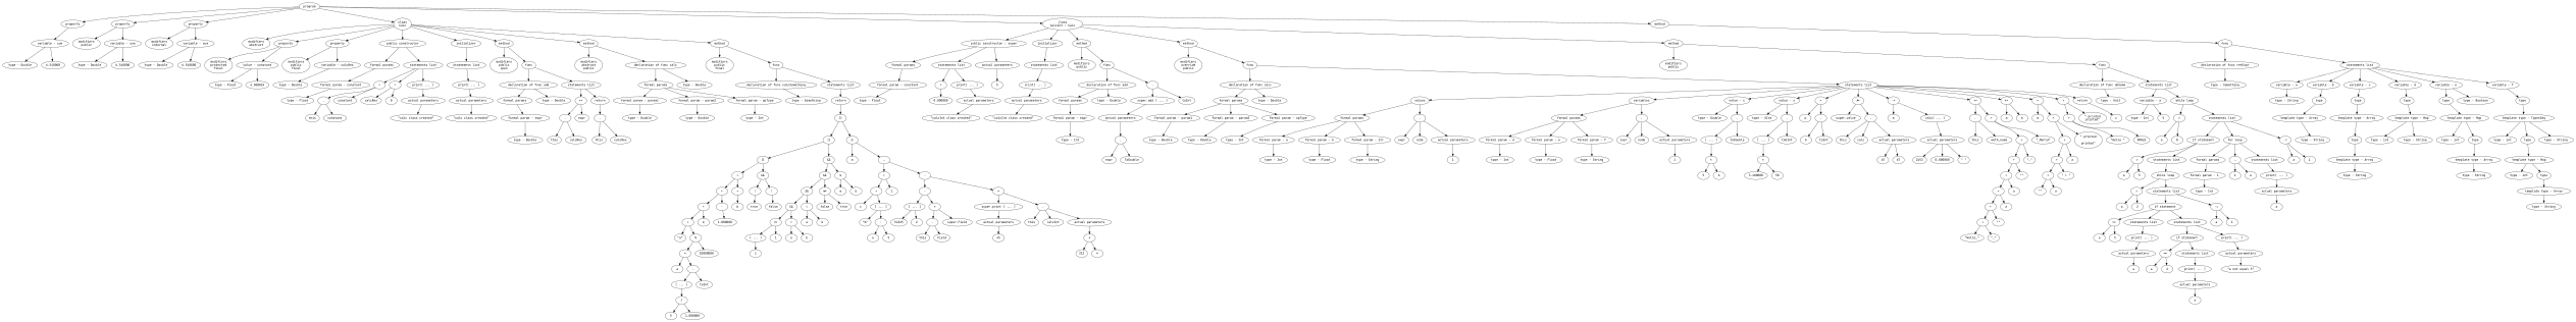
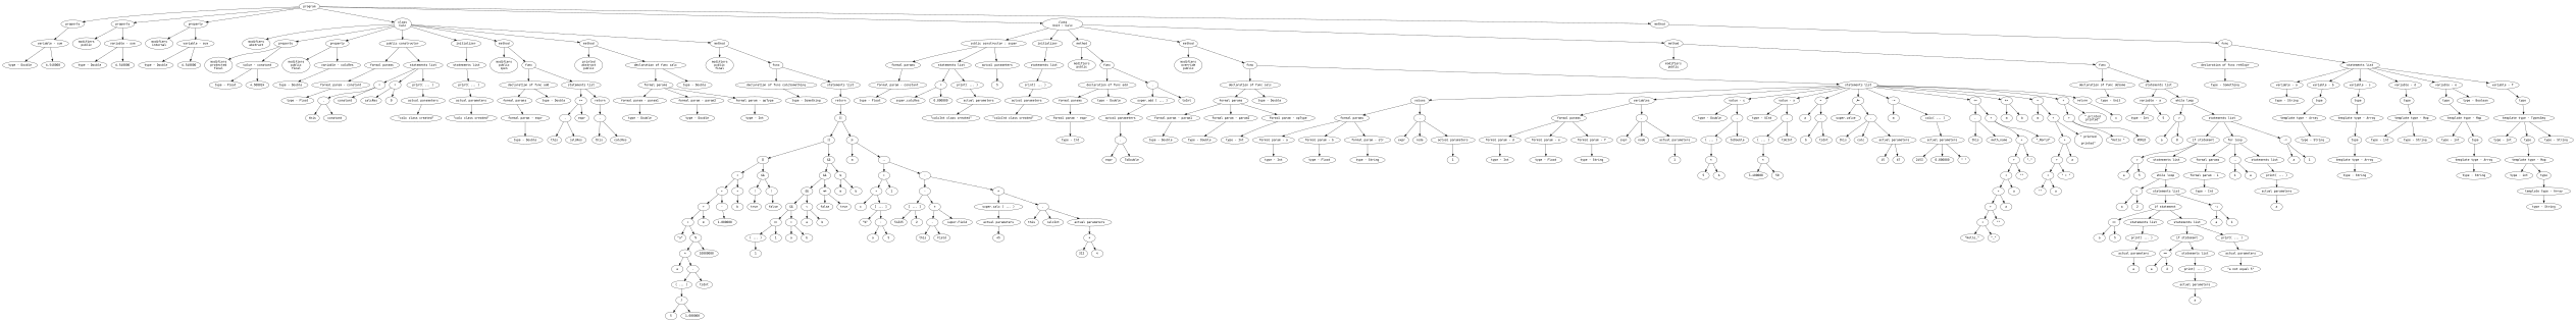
  digraph {
    fontname="JetBrains Mono"
    node [fontname="JetBrains Mono"]
    edge [fontname="JetBrains Mono"]
    n1 [label=program]
    n2 [label=property]
    n3 [label=property]
    n4 [label=property]
    n5 [label="class\nCalc"]
-   n6 [label="class\nCalcInt : Calc"]
+   n6 [label="class\nUnit : Calc"]
    n7 [label=method]
    n8 [label="variable - sum"]
    n9 [label="modifiers\npublic\n"]
    n10 [label="variable - sum"]
    n11 [label="modifiers\ninternal\n"]
    n12 [label="variable - sum"]
    n13 [label="modifiers\nabstract\n"]
    n14 [label=property]
    n15 [label=property]
    n16 [label="public constructor"]
    n17 [label=initializer]
    n18 [label=method]
    n19 [label=method]
    n20 [label=method]
    n21 [label="public constructor : super"]
    n22 [label=initializer]
    n23 [label=method]
    n24 [label=method]
    n25 [label=method]
    n26 [label=func]
    n27 [label="type - Double"]
    n28 [label=6.540000]
    n29 [label="type - Double"]
    n30 [label=6.540000]
    n31 [label="type - Double"]
    n32 [label=6.540000]
    n33 [label="modifiers\nprotected\nfinal"]
    n34 [label="value - constant"]
    n35 [label="modifiers\npublic\nfinal"]
    n36 [label="variable - calcRes"]
    n37 [label="formal params"]
    n38 [label="statements list"]
    n39 [label="statements list"]
    n40 [label="modifiers\npublic\nopen"]
    n41 [label=func]
-   n42 [label="modifiers\nabstract\npublic\n"]
+   n42 [label="printed\nabstract\npublic\n"]
    n43 [label="declaration of func calc"]
    n44 [label="modifiers\npublic\nfinal"]
    n45 [label=func]
    n46 [label="type - Float"]
    n47 [label=4.500024]
    n48 [label="type - Double"]
    n49 [label="formal param - constant"]
    n50 [label="="]
    n51 [label="="]
    n52 [label="print( ... )"]
    n53 [label="type - Float"]
    n54 [label="."]
    n55 [label=constant]
    n56 [label=calcRes]
    n57 [label=0]
    n58 [label="actual parameters"]
    n59 [label=this]
    n60 [label=constant]
    n61 [label="\"calc class created\""]
    n62 [label="print( ... )"]
    n63 [label="actual parameters"]
    n64 [label="\"calc class created\""]
    n65 [label="declaration of func add"]
    n66 [label="statements list"]
    n67 [label="formal params"]
    n68 [label="type - Double"]
    n69 [label="+="]
    n70 [label=return]
    n71 [label="formal param - expr"]
    n72 [label="type - Double"]
    n73 [label="."]
    n74 [label=expr]
    n75 [label="."]
    n76 [label=this]
    n77 [label=calcRes]
    n78 [label=this]
    n79 [label=calcRes]
    n80 [label="formal params"]
    n81 [label="type - Double"]
    n82 [label="formal param - param1"]
    n83 [label="formal param - param2"]
    n84 [label="formal param - opType"]
    n85 [label="type - Double"]
    n86 [label="type - Double"]
    n87 [label="type - Int"]
    n88 [label="declaration of func calcSomething"]
    n89 [label="statements list"]
    n90 [label="type - Something"]
    n91 [label=return]
    n92 [label="||"]
    n93 [label="||"]
    n94 [label=">="]
    n95 [label="||"]
    n96 [label="&&"]
    n97 [label=m]
    n98 [label=".."]
    n99 [label="+"]
    n100 [label="&&"]
    n101 [label="&&"]
    n102 [label="<="]
    n103 [label="+"]
    n104 [label="+"]
    n105 [label="!"]
    n106 [label="!"]
    n107 [label="+"]
    n108 [label="-"]
    n109 [label=b]
    n110 [label="+"]
    n111 [label=m]
    n112 [label=1.000000]
    n113 [label="\"a\""]
    n114 [label="%"]
    n115 [label="*"]
    n116 [label=10000000]
    n117 [label=a]
    n118 [label="."]
    n119 [label="( ... )"]
    n120 [label=toInt]
    n121 [label="/"]
    n122 [label=5]
    n123 [label=1.000000]
    n124 [label=true]
    n125 [label=false]
    n126 [label="&&"]
    n127 [label="!="]
    n128 [label=m]
    n129 [label=b]
    n130 [label="&&"]
    n131 [label="<"]
    n132 [label=false]
    n133 [label=true]
    n134 [label="=="]
    n135 [label=">"]
    n136 [label=a]
    n137 [label=b]
    n138 [label="( ... )"]
    n139 [label=1]
    n140 [label=a]
    n141 [label=b]
    n142 [label=1]
    n143 [label="+"]
    n144 [label="-"]
    n145 [label="+"]
    n146 [label=1]
    n147 [label="-"]
    n148 [label="*"]
    n149 [label=c]
    n150 [label="[ ... ]"]
    n151 [label="\"%\""]
    n152 [label="-"]
    n153 [label=a]
    n154 [label=5]
    n155 [label="[ ... ]"]
    n156 [label="*"]
-   n157 [label="super.print ( ... )"]
+   n157 [label="super.calc ( ... )"]
    n158 [label="."]
    n159 [label=54325]
    n160 [label=2]
    n161 [label="."]
    n162 [label="super.Field"]
    n163 [label=this]
    n164 [label=Field]
    n165 [label="actual parameters"]
    n166 [label=this]
    n167 [label=calcInt]
    n168 [label="actual parameters"]
    n169 [label=45]
    n170 [label="*"]
    n171 [label=312]
    n172 [label=4]
    n173 [label="formal params"]
    n174 [label="statements list"]
    n175 [label="actual parameters"]
    n176 [label="statements list"]
    n177 [label="modifiers\npublic\n"]
    n178 [label=func]
    n179 [label="modifiers\noverride\npublic\n"]
    n180 [label=func]
    n181 [label="modifiers\npublic\n"]
    n182 [label=func]
    n183 [label="formal param - constant"]
    n184 [label="="]
    n185 [label="print( ... )"]
    n186 [label=5]
    n187 [label="type - Float"]
+   n188 [label="super.calcRes"]
    n189 [label=0.000000]
    n190 [label="actual parameters"]
    n191 [label="\"calcInt class created\""]
    n192 [label="print( ... )"]
    n193 [label="actual parameters"]
    n194 [label="\"calcInt class created\""]
    n195 [label="declaration of func add"]
    n196 [label="."]
    n197 [label="formal params"]
    n198 [label="type - Double"]
    n199 [label="super.add ( ... )"]
    n200 [label=toInt]
    n201 [label="formal param - expr"]
    n202 [label="type - Int"]
    n203 [label="actual parameters"]
    n204 [label="."]
    n205 [label=expr]
    n206 [label=ToDouble]
    n207 [label="declaration of func calc"]
    n208 [label="statements list"]
    n209 [label="formal params"]
    n210 [label="type - Double"]
    n211 [label=values]
    n212 [label=variables]
    n213 [label="value - c"]
    n214 [label="value - x"]
    n215 [label="="]
    n216 [label="/="]
    n217 [label="-="]
    n218 [label="+="]
    n219 [label="*="]
    n220 [label="="]
    n221 [label="+"]
    n222 [label=return]
    n223 [label="formal param - param1"]
    n224 [label="formal param - param2"]
    n225 [label="formal param - opType"]
    n226 [label="type - Double"]
    n227 [label="type - Double"]
    n228 [label="type - Int"]
    n229 [label="formal params"]
    n230 [label="."]
    n231 [label="formal params"]
    n232 [label="."]
    n233 [label="type - Double"]
    n234 [label="."]
    n235 [label="type - UInt"]
    n236 [label="."]
    n237 [label=a]
    n238 [label="."]
    n239 [label="super.value"]
    n240 [label="."]
    n241 [label=m]
    n242 [label="calc( ... )"]
    n243 [label="."]
    n244 [label="+"]
    n245 [label=m]
    n246 [label=b]
    n247 [label=m]
    n248 [label="+"]
    n249 [label="+"]
    n250 [label="\" printed\nprinted\""]
    n251 [label=c]
    n252 [label="formal param - a"]
    n253 [label="formal param - b"]
    n254 [label="formal param - str"]
    n255 [label=expr]
    n256 [label="node"]
    n257 [label="actual parameters"]
    n258 [label="type - Int"]
    n259 [label="type - Float"]
    n260 [label="type - String"]
    n261 [label=1]
    n262 [label="formal param - d"]
    n263 [label="formal param - e"]
    n264 [label="formal param - f"]
    n265 [label=expr]
    n266 [label="node"]
    n267 [label="actual parameters"]
    n268 [label="type - Int"]
    n269 [label="type - Float"]
    n270 [label="type - String"]
    n271 [label=1]
    n272 [label="( ... )"]
    n273 [label=toDouble]
    n274 [label="*"]
    n275 [label=5]
    n276 [label=6]
    n277 [label="( ... )"]
    n278 [label=toUInt]
    n279 [label="*"]
    n280 [label=3.400000]
    n281 [label=50]
    n282 [label=b]
    n283 [label=toInt]
    n284 [label=this]
    n285 [label=calc]
    n286 [label="actual parameters"]
    n287 [label=45]
    n288 [label=67]
    n289 [label="actual parameters"]
    n290 [label=2453]
    n291 [label=0.000000]
    n292 [label="\" \""]
    n293 [label=this]
    n294 [label=meth_name]
    n295 [label="+"]
    n296 [label="\"_World\""]
    n297 [label="+"]
    n298 [label="\"_\""]
    n299 [label="+"]
    n300 [label="\"\""]
    n301 [label="+"]
    n302 [label=a]
    n303 [label="+"]
    n304 [label=a]
    n305 [label="+"]
    n306 [label="\"\""]
    n307 [label="\"Hello_\""]
    n308 [label="\"_\""]
    n309 [label="+"]
    n310 [label="\" printed\n\nprinted\""]
    n311 [label="+"]
    n312 [label=a]
    n313 [label="+"]
    n314 [label="\" + \""]
    n315 [label="\"\""]
    n316 [label=a]
    n317 [label="\"Hello \""]
    n318 [label=WORLD]
    n319 [label="declaration of func doSome"]
    n320 [label="statements list"]
    n321 [label="type - Unit"]
    n322 [label="variable - a"]
    n323 [label="while loop"]
    n324 [label="type - Int"]
    n325 [label=5]
    n326 [label=">"]
    n327 [label="statements list"]
    n328 [label=a]
    n329 [label=0]
    n330 [label="if statement"]
    n331 [label="for loop"]
    n332 [label="-="]
    n333 [label=">"]
    n334 [label="statements list"]
    n335 [label="formal params"]
    n336 [label=".."]
    n337 [label="statements list"]
    n338 [label=a]
    n339 [label=1]
    n340 [label=a]
    n341 [label=5]
    n342 [label="while loop"]
    n343 [label=">"]
    n344 [label="statements list"]
    n345 [label=a]
    n346 [label=2]
    n347 [label="if statement"]
    n348 [label="-="]
    n349 [label="=="]
    n350 [label="statements list"]
    n351 [label="statements list"]
    n352 [label=a]
    n353 [label=1]
    n354 [label=a]
    n355 [label=5]
    n356 [label="print( ... )"]
    n357 [label="if statement"]
    n358 [label="print( ... )"]
    n359 [label="actual parameters"]
    n360 [label=a]
    n361 [label="=="]
    n362 [label="statements list"]
    n363 [label="actual parameters"]
    n364 [label=a]
    n365 [label=2]
    n366 [label="print( ... )"]
    n367 [label="actual parameters"]
    n368 [label=a]
    n369 [label="\"a not equal 5\""]
    n370 [label="formal param - i"]
    n371 [label=1]
    n372 [label=a]
    n373 [label="print( ... )"]
    n374 [label="type - Int"]
    n375 [label="actual parameters"]
    n376 [label=a]
    n377 [label="declaration of func retExpr"]
    n378 [label="statements list"]
    n379 [label="type - Something"]
    n380 [label="variable - a"]
    n381 [label="variable - b"]
    n382 [label="variable - c"]
    n383 [label="variable - d"]
    n384 [label="variable - e"]
    n385 [label="variable - f"]
    n386 [label="type - String"]
    n387 [label=type]
    n388 [label=type]
    n389 [label=type]
    n390 [label=type]
    n391 [label="type - Boolean"]
    n392 [label=type]
    n393 [label="template type - Array"]
    n394 [label="type - String"]
    n395 [label="template type - Array"]
    n396 [label=type]
    n397 [label="template type - Array"]
    n398 [label="type - String"]
    n399 [label="template type - Map"]
    n400 [label="type - int"]
    n401 [label="type - String"]
    n402 [label="template type - Map"]
    n403 [label="type - int"]
    n404 [label=type]
    n405 [label="template type - Array"]
    n406 [label="type - String"]
    n407 [label="template type - TypesSeq"]
    n408 [label="type - int"]
    n409 [label=type]
    n410 [label="type - String"]
    n411 [label="template type - Map"]
    n412 [label="type - int"]
    n413 [label=type]
    n414 [label="template type - Array"]
    n415 [label="type - String"]
    n1 -> n2
    n1 -> n3
    n1 -> n4
    n1 -> n5
    n1 -> n6
    n1 -> n7
    n2 -> n8
    n3 -> n9
    n3 -> n10
    n4 -> n11
    n4 -> n12
    n5 -> n13
    n5 -> n14
    n5 -> n15
    n5 -> n16
    n5 -> n17
    n5 -> n18
    n5 -> n19
    n5 -> n20
    n6 -> n21
    n6 -> n22
    n6 -> n23
    n6 -> n24
    n6 -> n25
    n7 -> n26
    n8 -> n27
    n8 -> n28
    n10 -> n29
    n10 -> n30
    n12 -> n31
    n12 -> n32
    n14 -> n33
    n14 -> n34
    n15 -> n35
    n15 -> n36
    n16 -> n37
    n16 -> n38
    n17 -> n39
    n18 -> n40
    n18 -> n41
    n19 -> n42
    n19 -> n43
    n20 -> n44
    n20 -> n45
    n21 -> n173
    n21 -> n174
    n21 -> n175
    n22 -> n176
    n23 -> n177
    n23 -> n178
    n24 -> n179
    n24 -> n180
    n25 -> n181
    n25 -> n182
    n26 -> n377
    n26 -> n378
    n34 -> n46
    n34 -> n47
    n36 -> n48
    n37 -> n49
    n38 -> n50
    n38 -> n51
    n38 -> n52
    n39 -> n62
    n41 -> n65
    n41 -> n66
    n43 -> n80
    n43 -> n81
    n45 -> n88
    n45 -> n89
    n49 -> n53
    n50 -> n54
    n50 -> n55
    n51 -> n56
    n51 -> n57
    n52 -> n58
    n54 -> n59
    n54 -> n60
    n58 -> n61
    n62 -> n63
    n63 -> n64
    n65 -> n67
    n65 -> n68
    n66 -> n69
    n66 -> n70
    n67 -> n71
    n69 -> n73
    n69 -> n74
    n70 -> n75
    n71 -> n72
    n73 -> n76
    n73 -> n77
    n75 -> n78
    n75 -> n79
    n80 -> n82
    n80 -> n83
    n80 -> n84
    n82 -> n85
    n83 -> n86
    n84 -> n87
    n88 -> n90
    n89 -> n91
    n91 -> n92
    n92 -> n93
    n92 -> n94
    n93 -> n95
    n93 -> n96
    n94 -> n97
    n94 -> n98
    n95 -> n99
    n95 -> n100
    n96 -> n101
    n96 -> n102
    n98 -> n143
    n98 -> n144
    n99 -> n103
    n99 -> n104
    n100 -> n105
    n100 -> n106
    n101 -> n126
    n101 -> n127
    n102 -> n128
    n102 -> n129
    n103 -> n107
    n103 -> n108
    n104 -> n109
    n105 -> n124
    n106 -> n125
    n107 -> n110
    n107 -> n111
    n108 -> n112
    n110 -> n113
    n110 -> n114
    n114 -> n115
    n114 -> n116
    n115 -> n117
    n115 -> n118
    n118 -> n119
    n118 -> n120
    n119 -> n121
    n121 -> n122
    n121 -> n123
    n126 -> n130
    n126 -> n131
    n127 -> n132
    n127 -> n133
    n130 -> n134
    n130 -> n135
    n131 -> n136
    n131 -> n137
    n134 -> n138
    n134 -> n139
    n135 -> n140
    n135 -> n141
    n138 -> n142
    n143 -> n145
    n143 -> n146
    n144 -> n147
    n144 -> n148
    n145 -> n149
    n145 -> n150
    n147 -> n155
    n147 -> n156
    n148 -> n157
    n148 -> n158
    n150 -> n151
    n150 -> n152
    n152 -> n153
    n152 -> n154
    n155 -> n159
    n155 -> n160
    n156 -> n161
    n156 -> n162
    n157 -> n165
    n158 -> n166
    n158 -> n167
    n158 -> n168
    n161 -> n163
    n161 -> n164
    n165 -> n169
    n168 -> n170
    n170 -> n171
    n170 -> n172
    n173 -> n183
    n174 -> n184
    n174 -> n185
    n175 -> n186
    n176 -> n192
    n178 -> n195
    n178 -> n196
    n180 -> n207
    n180 -> n208
    n182 -> n319
    n182 -> n320
    n183 -> n187
+   n184 -> n188
    n184 -> n189
    n185 -> n190
    n190 -> n191
    n192 -> n193
    n193 -> n194
    n195 -> n197
    n195 -> n198
    n196 -> n199
    n196 -> n200
    n197 -> n201
    n199 -> n203
    n201 -> n202
    n203 -> n204
    n204 -> n205
    n204 -> n206
    n207 -> n209
    n207 -> n210
    n208 -> n211
    n208 -> n212
    n208 -> n213
    n208 -> n214
    n208 -> n215
    n208 -> n216
    n208 -> n217
    n208 -> n218
    n208 -> n219
    n208 -> n220
    n208 -> n221
    n208 -> n222
    n209 -> n223
    n209 -> n224
    n209 -> n225
    n211 -> n229
    n211 -> n230
    n212 -> n231
    n212 -> n232
    n213 -> n233
    n213 -> n234
    n214 -> n235
    n214 -> n236
    n215 -> n237
    n215 -> n238
    n216 -> n239
    n216 -> n240
    n217 -> n241
    n217 -> n242
    n218 -> n243
    n218 -> n244
    n219 -> n245
    n219 -> n246
    n220 -> n247
    n220 -> n248
    n221 -> n249
    n221 -> n250
    n222 -> n251
    n223 -> n226
    n224 -> n227
    n225 -> n228
    n229 -> n252
    n229 -> n253
    n229 -> n254
    n230 -> n255
    n230 -> n256
    n230 -> n257
    n231 -> n262
    n231 -> n263
    n231 -> n264
    n232 -> n265
    n232 -> n266
    n232 -> n267
    n234 -> n272
    n234 -> n273
    n236 -> n277
    n236 -> n278
    n238 -> n282
    n238 -> n283
    n240 -> n284
    n240 -> n285
    n240 -> n286
    n242 -> n289
    n243 -> n293
    n243 -> n294
    n244 -> n295
    n244 -> n296
    n248 -> n309
    n248 -> n310
    n249 -> n317
    n249 -> n318
    n252 -> n258
    n253 -> n259
    n254 -> n260
    n257 -> n261
    n262 -> n268
    n263 -> n269
    n264 -> n270
    n267 -> n271
    n272 -> n274
    n274 -> n275
    n274 -> n276
    n277 -> n279
    n279 -> n280
    n279 -> n281
    n286 -> n287
    n286 -> n288
    n289 -> n290
    n289 -> n291
    n289 -> n292
    n295 -> n297
    n295 -> n298
    n297 -> n299
    n297 -> n300
    n299 -> n301
    n299 -> n302
    n301 -> n303
    n301 -> n304
    n303 -> n305
    n303 -> n306
    n305 -> n307
    n305 -> n308
    n309 -> n311
    n309 -> n312
    n311 -> n313
    n311 -> n314
    n313 -> n315
    n313 -> n316
    n319 -> n321
    n320 -> n322
    n320 -> n323
    n322 -> n324
    n322 -> n325
    n323 -> n326
    n323 -> n327
    n326 -> n328
    n326 -> n329
    n327 -> n330
    n327 -> n331
    n327 -> n332
    n330 -> n333
    n330 -> n334
    n331 -> n335
    n331 -> n336
    n331 -> n337
    n332 -> n338
    n332 -> n339
    n333 -> n340
    n333 -> n341
    n334 -> n342
    n335 -> n370
    n336 -> n371
    n336 -> n372
    n337 -> n373
    n342 -> n343
    n342 -> n344
    n343 -> n345
    n343 -> n346
    n344 -> n347
    n344 -> n348
    n347 -> n349
    n347 -> n350
    n347 -> n351
    n348 -> n352
    n348 -> n353
    n349 -> n354
    n349 -> n355
    n350 -> n356
    n351 -> n357
    n351 -> n358
    n356 -> n359
    n357 -> n361
    n357 -> n362
    n358 -> n363
    n359 -> n360
    n361 -> n364
    n361 -> n365
    n362 -> n366
    n363 -> n369
    n366 -> n367
    n367 -> n368
    n370 -> n374
    n373 -> n375
    n375 -> n376
    n377 -> n379
    n378 -> n380
    n378 -> n381
    n378 -> n382
    n378 -> n383
    n378 -> n384
    n378 -> n385
    n380 -> n386
    n381 -> n387
    n382 -> n388
    n383 -> n389
    n384 -> n390
    n384 -> n391
    n385 -> n392
    n387 -> n393
    n388 -> n395
    n389 -> n399
    n390 -> n402
    n392 -> n407
    n393 -> n394
    n395 -> n396
    n396 -> n397
    n397 -> n398
    n399 -> n400
    n399 -> n401
    n402 -> n403
    n402 -> n404
    n404 -> n405
    n405 -> n406
    n407 -> n408
    n407 -> n409
    n407 -> n410
    n409 -> n411
    n411 -> n412
    n411 -> n413
    n413 -> n414
    n414 -> n415
  }
